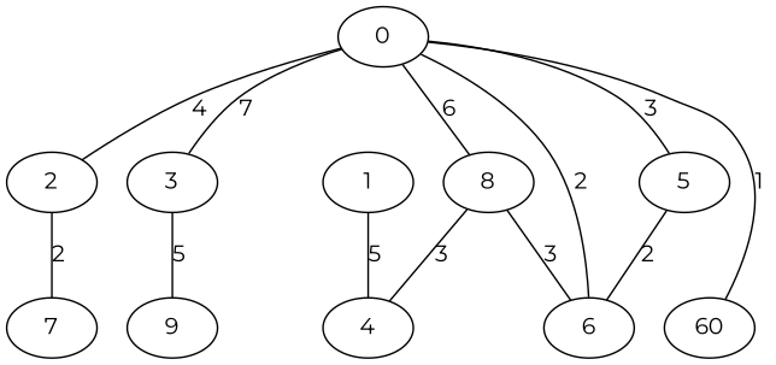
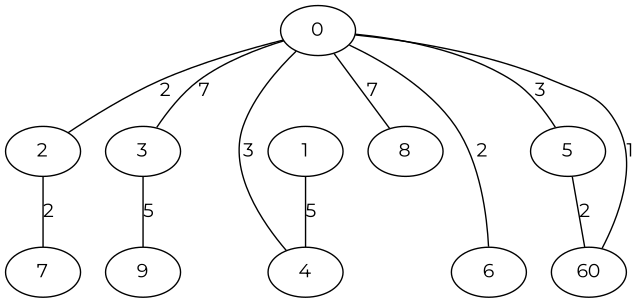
  graph {
    fontname=Montserrat
    node [fontname=Montserrat habit=8 x=7 y=7]
    edge [fontname=Montserrat weight=2]
    0 [habit=5 y=6]
    2 [y=4]
    3 [habit=11 x=6 y=10]
    4 [habit=10 x=8 y=9]
    5 [base=2 x=4]
    8 [habit=5 x=3 y=5]
    n7 [label=60 x=9 y=6]
    6 [habit=6 x=1]
    1 [habit=9 x=10]
    7 [habit=10 x=10 y=2]
    9 [base=1 habit=7 x=6 y=1]
-   0 -- 2 [label=4]
+   0 -- 2 [label=2]
    0 -- 3 [label=7 weight=7]
-   8 -- 4 [label=3 weight=3]
+   0 -- 4 [label=3 weight=3]
    0 -- 5 [label=3 weight=3]
-   0 -- 8 [label=6 weight=6]
+   0 -- 8 [label=7 weight=6]
    0 -- n7 [label=1 weight=1]
    0 -- 6 [label=2]
    2 -- 7 [label=2 weight=1]
    3 -- 9 [label=5 weight=5]
-   5 -- 6 [label=2]
-   8 -- 6 [label=3 weight=3]
+   5 -- n7 [label=2]
    1 -- 4 [label=5 weight=5]
  }
